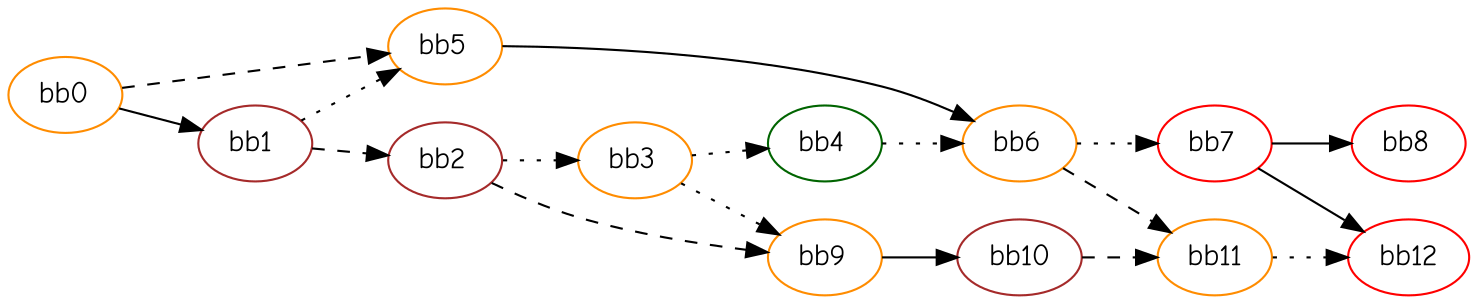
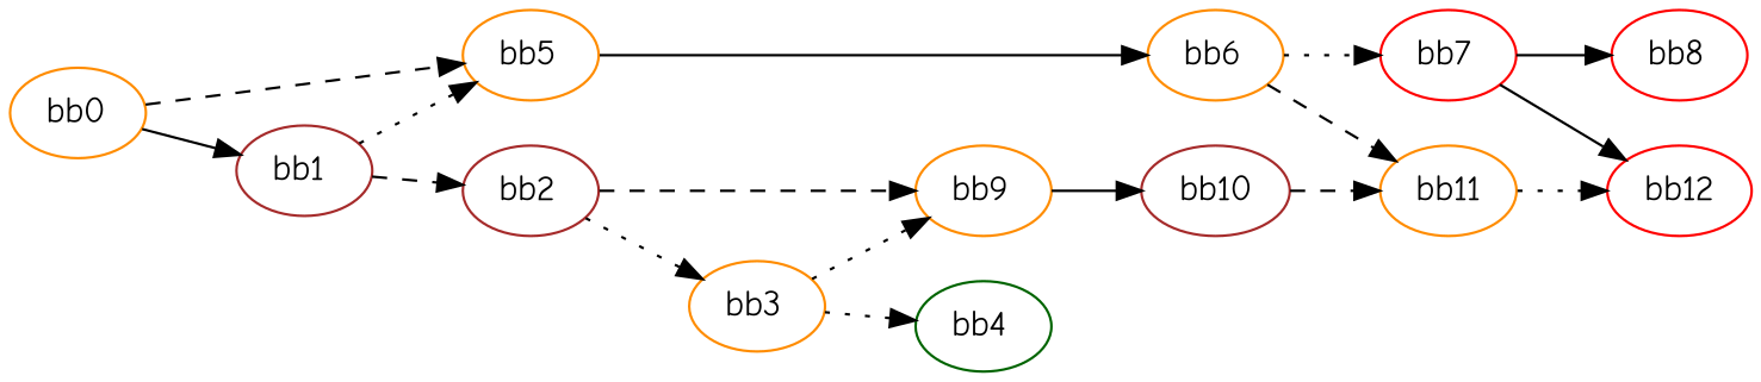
  digraph {
    fontname="Comic Neue"
    rankdir=LR
    node [color=darkorange fontname="Comic Neue"]
    edge [fontname="Comic Neue" style=dotted]
    n1 [label="bb0\l"]
    n2 [color=brown label="bb1\l"]
    n3 [label="bb5\l"]
    n4 [color=brown label="bb2\l"]
    n5 [label="bb6\l"]
    n6 [label="bb3\l"]
    n7 [label="bb9\l"]
    n8 [color=darkgreen label="bb4\l"]
    n9 [color=brown label="bb10\l"]
    n10 [color=red label="bb7\l"]
    n11 [label="bb11\l"]
    n12 [color=red label="bb8\l"]
    n13 [color=red label="bb12\l"]
    n1 -> n2 [style=solid]
    n1 -> n3 [style=dashed]
    n2 -> n3
    n2 -> n4 [style=dashed]
    n3 -> n5 [style=solid]
    n4 -> n6
    n4 -> n7 [style=dashed]
    n5 -> n10
    n5 -> n11 [style=dashed]
    n6 -> n7
    n6 -> n8
    n7 -> n9 [style=solid]
-   n8 -> n5
    n9 -> n11 [style=dashed]
    n10 -> n12 [style=solid]
    n10 -> n13 [style=solid]
    n11 -> n13
  }
